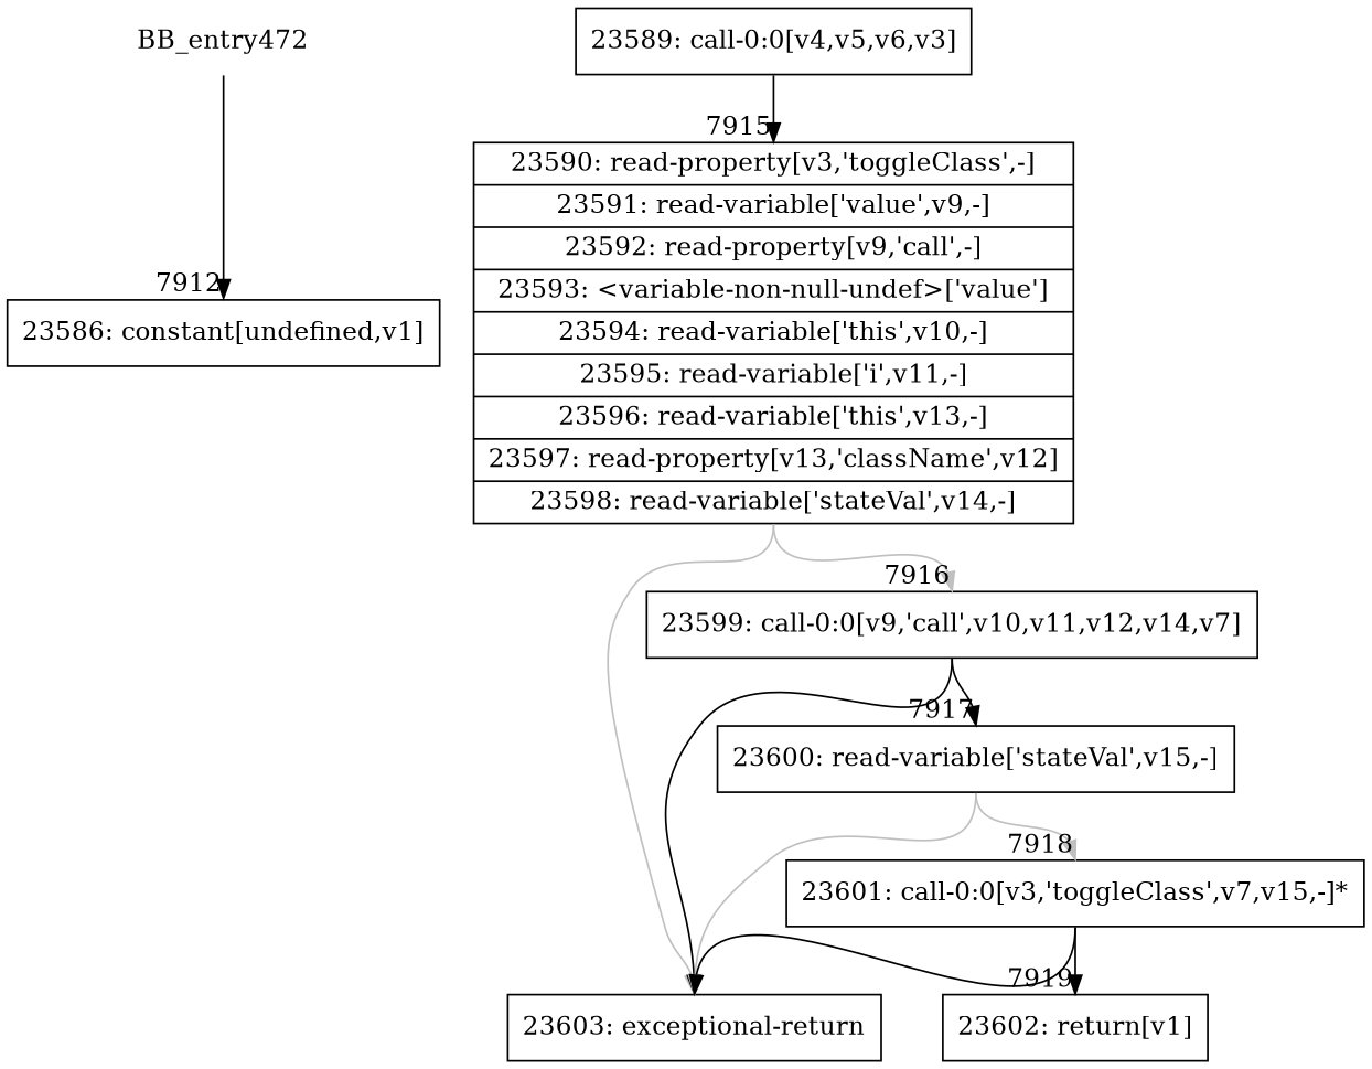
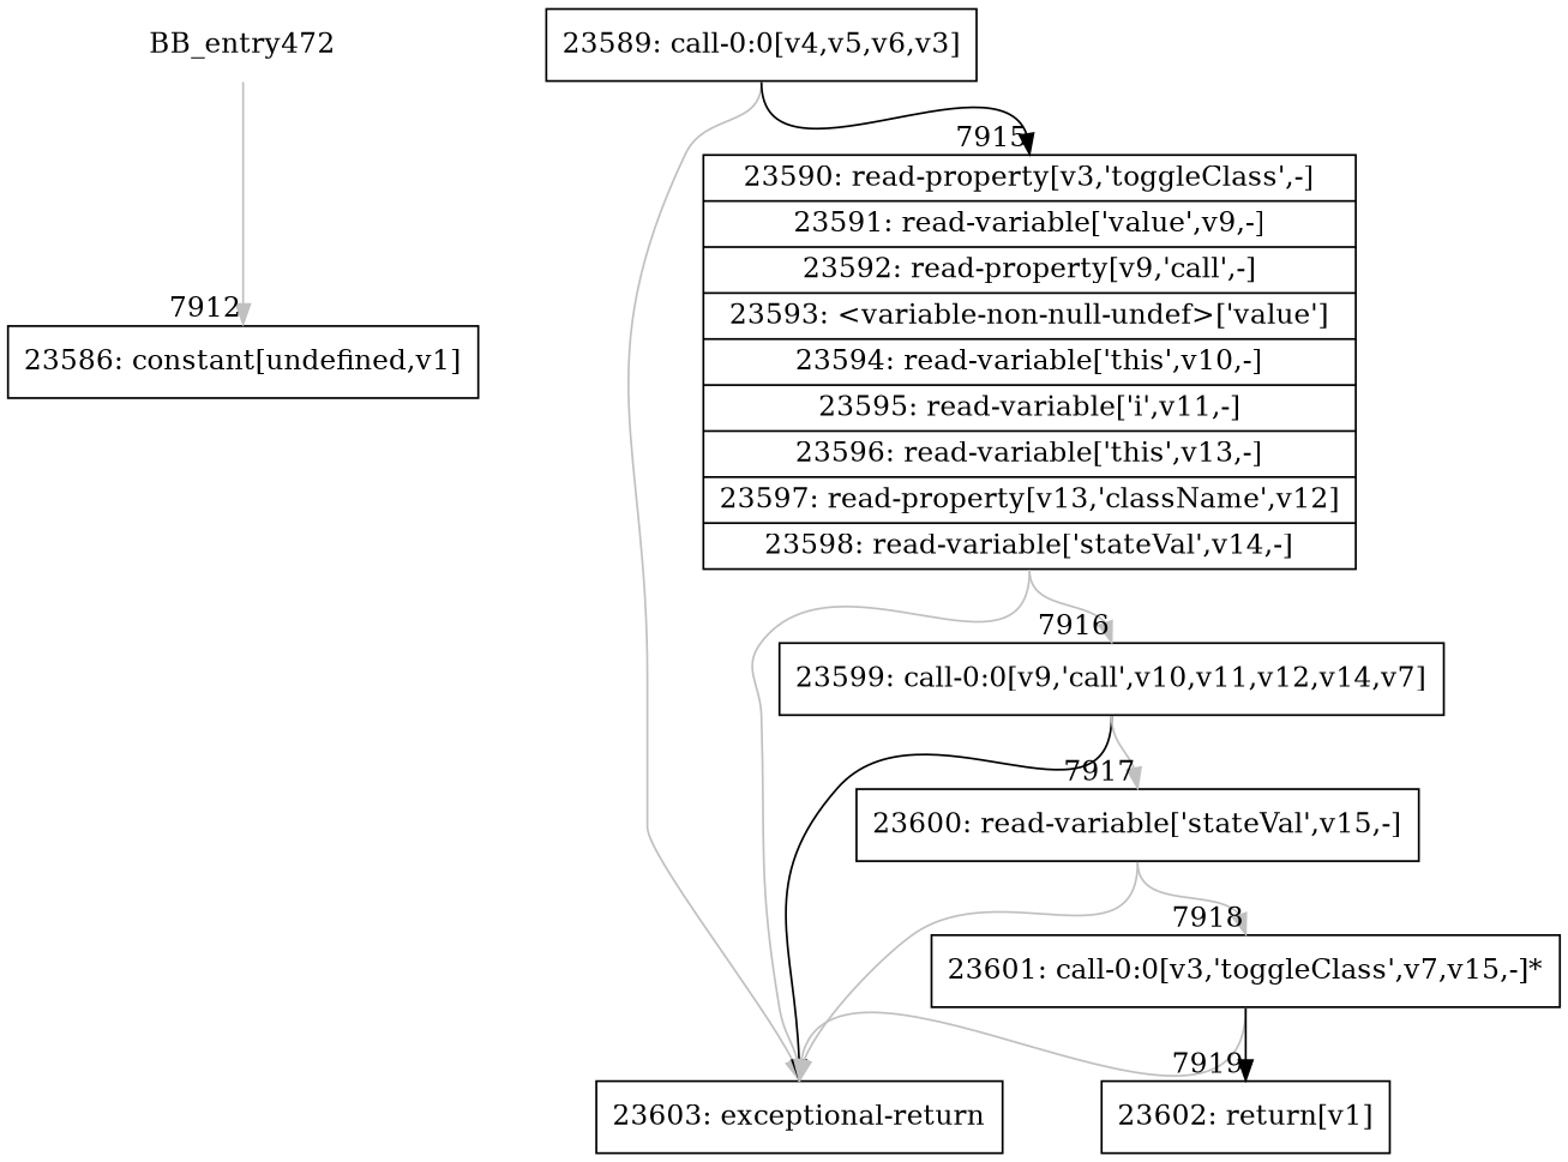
  digraph {
    rankdir=TD
    node [shape=record]
    edge [headport=n tailport=s color=gray]
    n1 [label=BB_entry472 shape=none]
    n2 [label="{23586: constant[undefined,v1]}"]
    n3 [label="{23589: call-0:0[v4,v5,v6,v3]}"]
    n4 [label="{23603: exceptional-return}"]
    n5 [label="{23590: read-property[v3,'toggleClass',-]|23591: read-variable['value',v9,-]|23592: read-property[v9,'call',-]|23593: \<variable-non-null-undef\>['value']|23594: read-variable['this',v10,-]|23595: read-variable['i',v11,-]|23596: read-variable['this',v13,-]|23597: read-property[v13,'className',v12]|23598: read-variable['stateVal',v14,-]}"]
    n6 [label="{23599: call-0:0[v9,'call',v10,v11,v12,v14,v7]}"]
    n7 [label="{23600: read-variable['stateVal',v15,-]}"]
    n8 [label="{23601: call-0:0[v3,'toggleClass',v7,v15,-]*}"]
    n9 [label="{23602: return[v1]}"]
-   n1 -> n2 [headlabel="    7912" color=""]
+   n1 -> n2 [headlabel="    7912"]
+   n3 -> n4
    n3 -> n5 [headlabel="      7915" color=""]
    n5 -> n4
    n5 -> n6 [headlabel="      7916"]
    n6 -> n4 [color=black]
-   n6 -> n7 [headlabel="      7917" color=""]
+   n6 -> n7 [headlabel="      7917"]
    n7 -> n4
    n7 -> n8 [headlabel="      7918"]
-   n8 -> n4 [color=black]
+   n8 -> n4
    n8 -> n9 [headlabel="      7919" color=""]
  }
